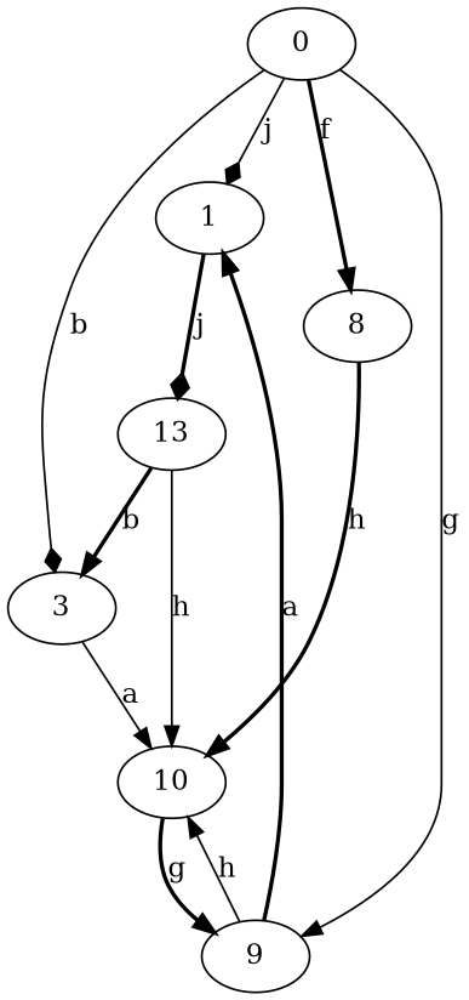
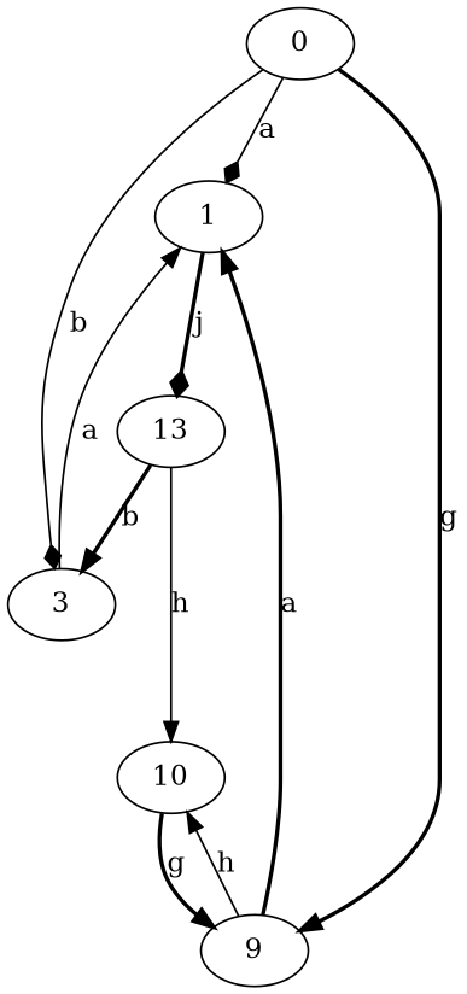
  strict digraph {
    edge [arrowhead=normal style=bold]
    1
    13
    3
    10
-   8
    9
    0
    1 -> 13 [arrowhead=diamond label=j]
    13 -> 3 [label=b]
    13 -> 10 [label=h style=solid]
-   3 -> 10 [label=a style=solid]
+   3 -> 1 [label=a style=solid]
    10 -> 9 [label=g]
-   8 -> 10 [label=h]
    9 -> 1 [label=a]
    9 -> 10 [label=h style=solid]
-   0 -> 1 [arrowhead=diamond label=j style=solid]
+   0 -> 1 [arrowhead=diamond label=a style=solid]
    0 -> 3 [arrowhead=diamond label=b style=solid]
-   0 -> 8 [label=f]
-   0 -> 9 [label=g style=solid]
+   0 -> 9 [label=g]
  }
